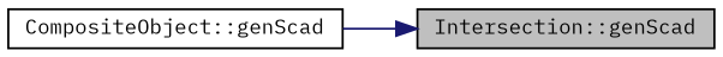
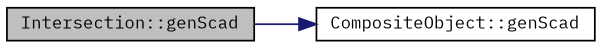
  digraph {
    rankdir=LR
    fontname="IBM Plex Mono"
    node [color=black fontname="IBM Plex Mono" fontsize=10 shape=record style=filled]
    n1 [fillcolor=grey75 fontcolor=black height=0.2 label="Intersection::genScad" width=0.4]
    n2 [fillcolor=white height=0.2 label="CompositeObject::genScad" width=0.4]
-   n2 -> n1 [color=midnightblue fontname="IBM Plex Mono" fontsize=10 labelfontname=Helvetica labelfontsize=10 style=solid]
+   n1 -> n2 [color=midnightblue fontname="IBM Plex Mono" fontsize=10 labelfontname=Helvetica labelfontsize=10 style=solid]
  }
